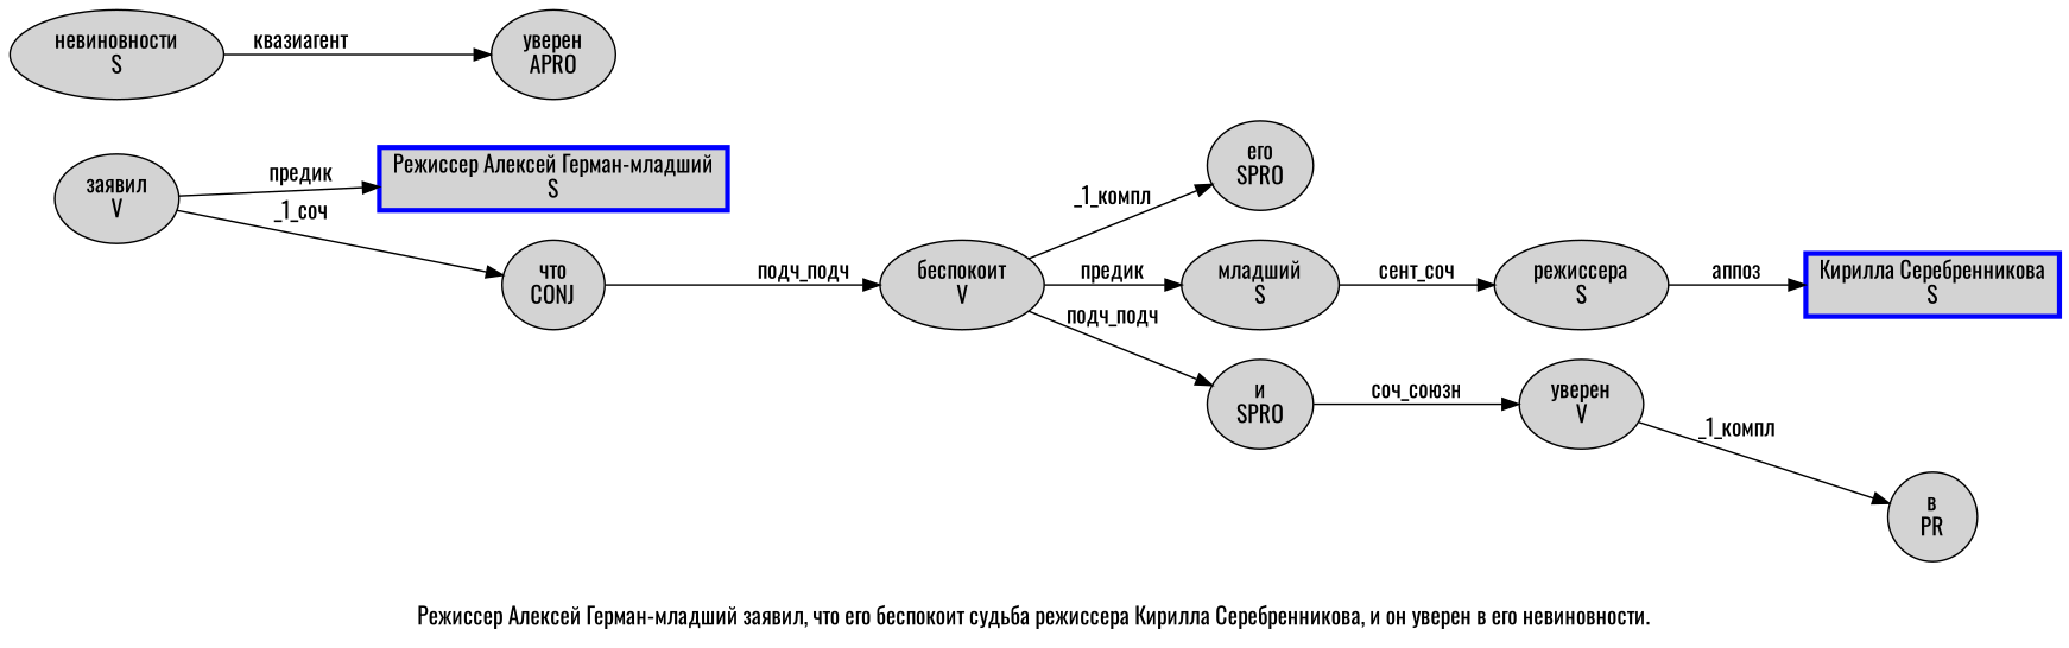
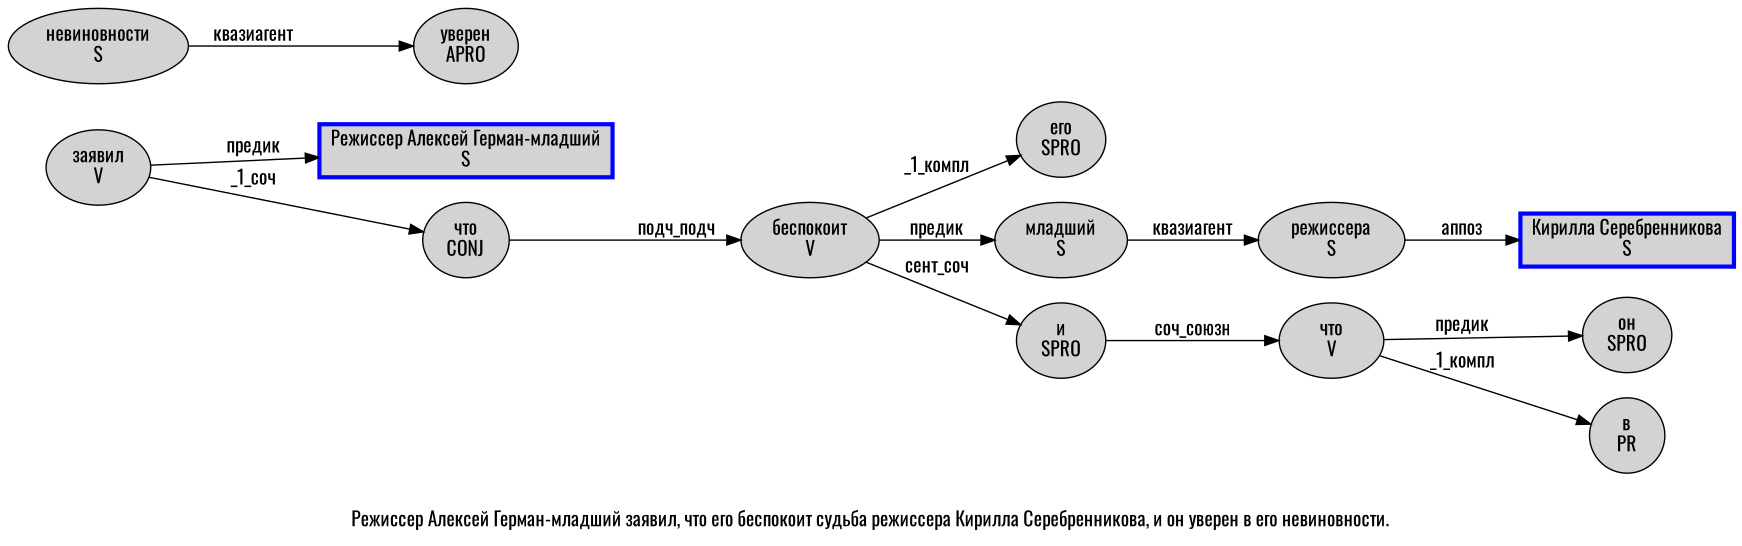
  digraph {
    fontname=Oswald
    label="Режиссер Алексей Герман-младший заявил, что его беспокоит судьба режиссера Кирилла Серебренникова, и он уверен в его невиновности."
    rankdir=LR
    node [fillcolor=lightgray fontname=Oswald penwidth=1 shape=ellipse style=filled]
    edge [fontname=Oswald]
    n1 [color=blue label="Режиссер Алексей Герман-младший\nS" penwidth=3 shape=box]
    n2 [label="заявил\nV"]
    n3 [label="что\nCONJ"]
    n4 [label="беспокоит\nV"]
    n5 [label="его\nSPRO"]
    n6 [label="младший\nS"]
    n7 [label="и\nSPRO"]
    n8 [label="режиссера\nS"]
-   n9 [label="уверен\nV"]
+   n9 [label="что\nV"]
    n10 [color=blue label="Кирилла Серебренникова\nS" penwidth=3 shape=box]
+   n11 [label="он\nSPRO"]
    n12 [label="в\nPR"]
    n13 [label="невиновности\nS"]
    n14 [label="уверен\nAPRO"]
    n2 -> n1 [label="предик"]
    n2 -> n3 [label="_1_соч"]
    n3 -> n4 [label="подч_подч"]
    n4 -> n5 [label="_1_компл"]
    n4 -> n6 [label="предик"]
-   n4 -> n7 [label="подч_подч"]
-   n6 -> n8 [label="сент_соч"]
+   n4 -> n7 [label="сент_соч"]
+   n6 -> n8 [label="квазиагент"]
    n7 -> n9 [label="соч_союзн"]
    n8 -> n10 [label="аппоз"]
+   n9 -> n11 [label="предик"]
    n9 -> n12 [label="_1_компл"]
    n13 -> n14 [label="квазиагент"]
  }
